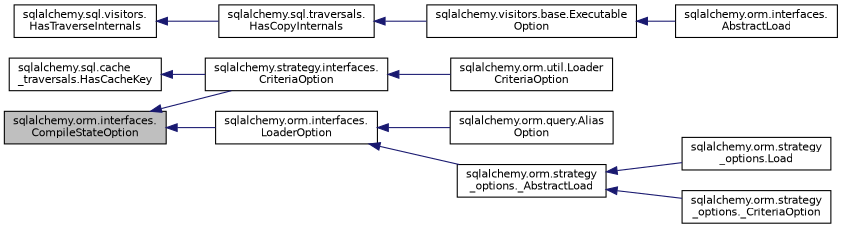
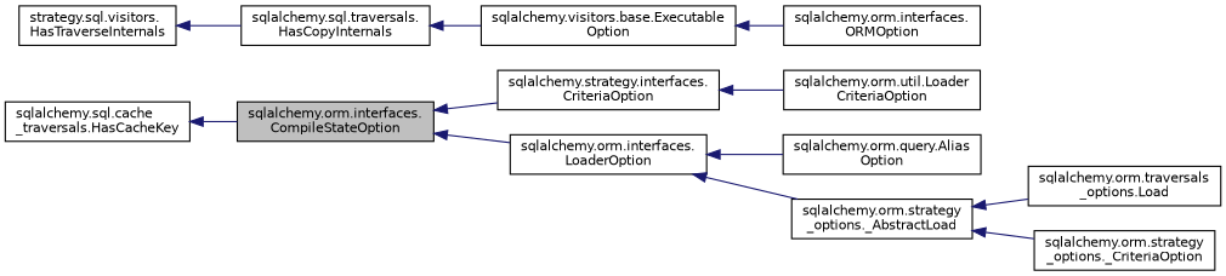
  digraph {
    rankdir=LR
    node [color=black fillcolor=white fontname=Helvetica fontsize=10 shape=record style=filled]
    edge [color=midnightblue dir=back fontname=Helvetica fontsize=10 labelfontname=Helvetica labelfontsize=10 style=solid]
    n1 [fillcolor=grey75 fontcolor=black height=0.2 label="sqlalchemy.orm.interfaces.\lCompileStateOption" width=0.4]
    n2 [height=0.2 label="sqlalchemy.strategy.interfaces.\lCriteriaOption" width=0.4]
    n3 [height=0.2 label="sqlalchemy.orm.interfaces.\lLoaderOption" width=0.4]
    n4 [height=0.2 label="sqlalchemy.orm.util.Loader\lCriteriaOption" width=0.4]
    n5 [height=0.2 label="sqlalchemy.orm.query.Alias\lOption" width=0.4]
    n6 [height=0.2 label="sqlalchemy.orm.strategy\l_options._AbstractLoad" width=0.4]
    n7 [height=0.2 label="sqlalchemy.sql.cache\l_traversals.HasCacheKey" width=0.4]
-   n8 [height=0.2 label="sqlalchemy.orm.interfaces.\lAbstractLoad" width=0.4]
+   n8 [height=0.2 label="sqlalchemy.orm.interfaces.\lORMOption" width=0.4]
    n9 [height=0.2 label="sqlalchemy.visitors.base.Executable\lOption" width=0.4]
    n10 [height=0.2 label="sqlalchemy.sql.traversals.\lHasCopyInternals" width=0.4]
-   n11 [height=0.2 label="sqlalchemy.sql.visitors.\lHasTraverseInternals" width=0.4]
-   n12 [height=0.2 label="sqlalchemy.orm.strategy\l_options.Load" width=0.4]
+   n11 [height=0.2 label="strategy.sql.visitors.\lHasTraverseInternals" width=0.4]
+   n12 [height=0.2 label="sqlalchemy.orm.traversals\l_options.Load" width=0.4]
    n13 [height=0.2 label="sqlalchemy.orm.strategy\l_options._CriteriaOption" width=0.4]
    n1 -> n2
    n1 -> n3
    n2 -> n4
    n3 -> n5
    n3 -> n6
    n6 -> n12
    n6 -> n13
-   n7 -> n2
+   n7 -> n1
    n9 -> n8
    n10 -> n9
    n11 -> n10
  }
